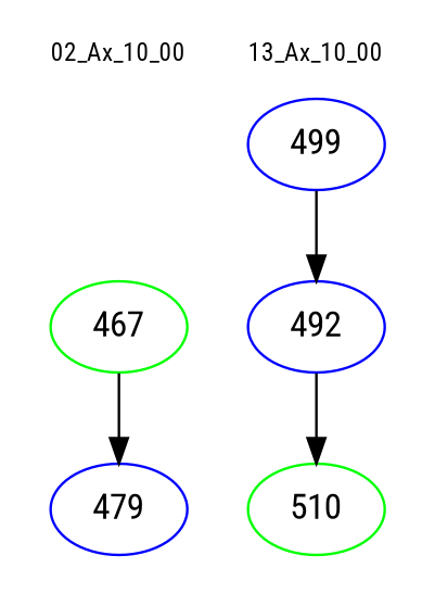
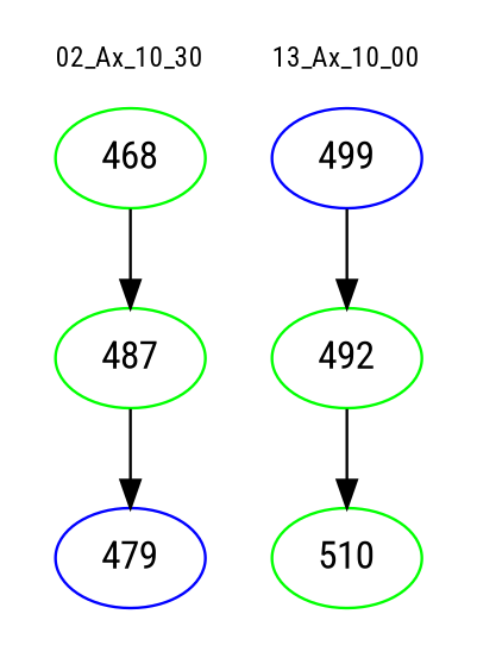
  digraph {
    fontname="Roboto Condensed"
    node [color=green fontname="Roboto Condensed"]
    edge [color=black fontname="Roboto Condensed"]
-   n2 [label=467]
+   n1 [label=468]
+   n2 [label=487]
    n3 [color=blue label=479]
    n4 [color=blue label=499]
-   n5 [color=blue label=492]
+   n5 [label=492]
    n6 [label=510]
    subgraph cluster_1 {
      color=white
      fontsize=10
-     label="02_Ax_10_00"
+     label="02_Ax_10_30"
+     n1
      n2
      n3
    }
    subgraph cluster_2 {
      color=white
      fontsize=10
      label="13_Ax_10_00"
      n4
      n5
      n6
    }
+   n1 -> n2
    n2 -> n3
    n4 -> n5
    n5 -> n6
  }
